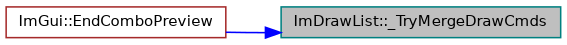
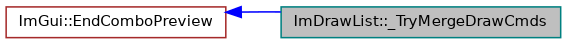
  digraph {
    rankdir=RL
    fontname="DejaVu Sans"
    node [fontname="DejaVu Sans" fontsize=10 shape=record style=filled]
    n1 [color=teal fillcolor=grey75 fontcolor=black height=0.2 label="ImDrawList::_TryMergeDrawCmds" width=0.4]
    n2 [color=brown fillcolor=white height=0.2 label="ImGui::EndComboPreview" width=0.4]
-   n1 -> n2 [color=blue dir=back fontname="DejaVu Sans" fontsize=10 labelfontname=Helvetica labelfontsize=10 style=solid]
+   n2 -> n1 [color=blue dir=back fontname="DejaVu Sans" fontsize=10 labelfontname=Helvetica labelfontsize=10 style=solid]
  }
